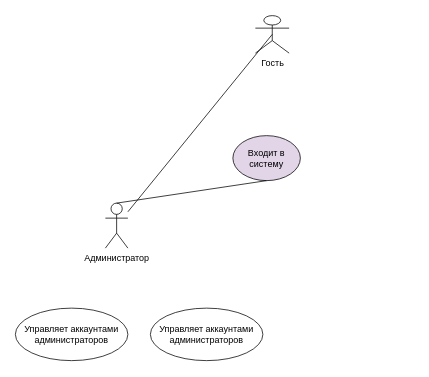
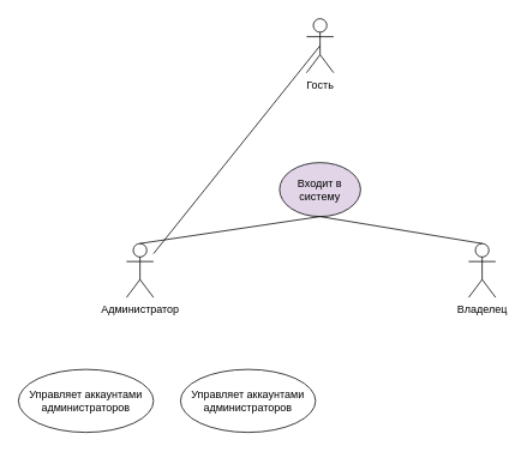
  <mxCell id="0" />
  <mxCell id="1" parent="0" />
  <mxCell id="2" value="Администратор&lt;div&gt;&lt;br&gt;&lt;/div&gt;" style="shape=umlActor;verticalLabelPosition=bottom;verticalAlign=top;html=1;outlineConnect=0;" vertex="1" parent="1"><mxGeometry x="140" y="270" width="30" height="60" as="geometry" /></mxCell>
+ <mxCell id="3" value="Владелец" style="shape=umlActor;verticalLabelPosition=bottom;verticalAlign=top;html=1;outlineConnect=0;" vertex="1" parent="1"><mxGeometry x="520" y="270" width="30" height="60" as="geometry" /></mxCell>
  <mxCell id="4" value="Входит в систему" style="ellipse;whiteSpace=wrap;html=1;fillColor=#e1d5e7;" vertex="1" parent="1"><mxGeometry x="310" y="180" width="90" height="60" as="geometry" /></mxCell>
- <mxCell id="5" value="Гость" style="shape=umlActor;verticalLabelPosition=bottom;verticalAlign=top;html=1;outlineConnect=0;" vertex="1" parent="1"><mxGeometry x="340" y="20" width="45" height="50" as="geometry" /></mxCell>
+ <mxCell id="5" value="Гость" style="shape=umlActor;verticalLabelPosition=bottom;verticalAlign=top;html=1;outlineConnect=0;" vertex="1" parent="1"><mxGeometry x="340" y="20" width="30" height="60" as="geometry" /></mxCell>
  <mxCell id="6" value="" style="endArrow=none;html=1;rounded=0;exitX=0.5;exitY=0.5;exitDx=0;exitDy=0;exitPerimeter=0;" edge="1" parent="1" source="5" target="2"><mxGeometry width="50" height="50" relative="1" as="geometry"><mxPoint x="260" y="260" as="sourcePoint" /><mxPoint x="310" y="210" as="targetPoint" /></mxGeometry></mxCell>
  <mxCell id="7" value="" style="endArrow=none;html=1;rounded=0;entryX=0.5;entryY=0;entryDx=0;entryDy=0;exitX=0.5;exitY=1;exitDx=0;exitDy=0;entryPerimeter=0;" edge="1" parent="1" source="4" target="2"><mxGeometry width="50" height="50" relative="1" as="geometry"><mxPoint x="365" y="60" as="sourcePoint" /><mxPoint x="365" y="190" as="targetPoint" /></mxGeometry></mxCell>
+ <mxCell id="8" value="" style="endArrow=none;html=1;rounded=0;entryX=0.5;entryY=0;entryDx=0;entryDy=0;exitX=0.5;exitY=1;exitDx=0;exitDy=0;entryPerimeter=0;" edge="1" parent="1" source="4" target="3"><mxGeometry width="50" height="50" relative="1" as="geometry"><mxPoint x="365" y="250" as="sourcePoint" /><mxPoint x="165" y="280" as="targetPoint" /></mxGeometry></mxCell>
  <mxCell id="9" value="Управляет аккаунтами администраторов" style="ellipse;whiteSpace=wrap;html=1;" vertex="1" parent="1"><mxGeometry x="20" y="410" width="150" height="70" as="geometry" /></mxCell>
  <mxCell id="10" value="Управляет аккаунтами администраторов" style="ellipse;whiteSpace=wrap;html=1;" vertex="1" parent="1"><mxGeometry x="200" y="410" width="150" height="70" as="geometry" /></mxCell>
